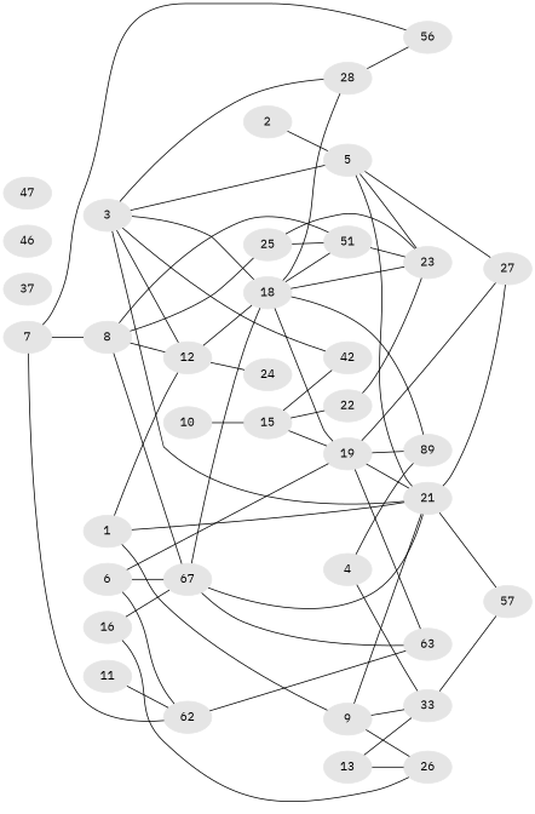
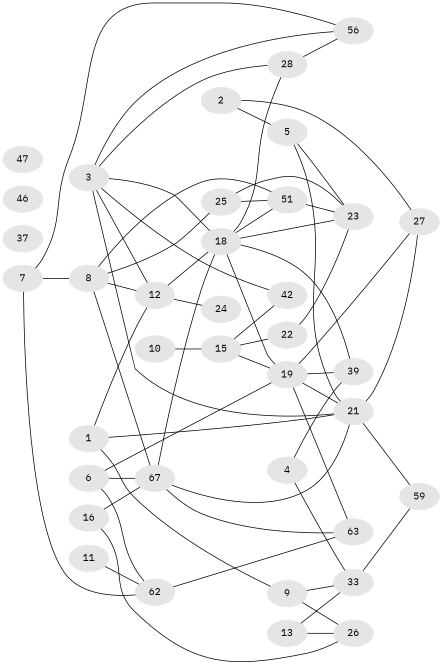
  graph {
    fontname="IBM Plex Mono"
    rankdir=LR
    node [color=gray90 fontname="IBM Plex Mono" style=filled]
    edge [fontname="IBM Plex Mono"]
    1 [super="+66"]
    9 [super="+73+49+56"]
    12 [super="+74"]
    21 [super="+45+30"]
    33 [super="+40"]
    26
    18 [super="+32+35"]
    24
    27
-   59 [super="+61" label=57]
+   59 [super="+61"]
    5 [super="+14"]
    n12 [label=23 super="+75"]
    2
    3 [super="+69+20+23"]
    28 [super="+29+70"]
    42
-   39 [super="+72" label=89]
+   39 [super="+72"]
    19 [super="+41+58"]
    51 [super="+67"]
    n20 [label=56]
    4
    6 [super="+43"]
    n23 [label=67 super="+38+76"]
    62
    63
    7 [super="+71"]
    8 [super="+60+79"]
    25 [super="+68+52"]
    15 [super="+34+36"]
    22
    10 [super="+64"]
    11
    13
    16
    37
    46
    47
    1 -- 9
    1 -- 12
    1 -- 21
-   9 -- 21
    9 -- 33
    9 -- 26
    12 -- 18
    12 -- 24
    21 -- 27
    21 -- 59
    33 -- 59
    18 -- n12 [weight=2]
    18 -- 28
    18 -- 39 [weight=2]
    18 -- 19 [weight=2]
    18 -- 51
    5 -- 21
-   5 -- 27
+   2 -- 27
    5 -- n12
    2 -- 5
    3 -- 12
    3 -- 21
    3 -- 18
-   3 -- 5
+   3 -- n20
    3 -- 28
    3 -- 42
    28 -- n20
    19 -- 21 [weight=2]
    19 -- 27
    19 -- 39 [weight=2]
    19 -- 63
    51 -- n12
    4 -- 33
    4 -- 39
    6 -- 19
    6 -- n23
    6 -- 62
    n23 -- 21
    n23 -- 18 [weight=2]
    n23 -- 63
    62 -- 63
    7 -- n20
    7 -- 62
    7 -- 8
    8 -- 12
    8 -- 51
    8 -- n23
    8 -- 25
    25 -- n12
    25 -- 51
    15 -- 42
    15 -- 19
    15 -- 22
    22 -- n12
    10 -- 15
    11 -- 62
    13 -- 33
    13 -- 26
    16 -- 26
    16 -- n23
  }
